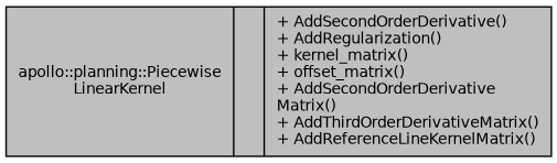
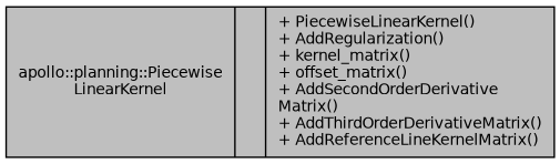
  digraph {
    rankdir=LR
-   n1 [color=black fillcolor=grey75 fontcolor=black fontname=Helvetica fontsize=10 height=0.2 label="{apollo::planning::Piecewise\lLinearKernel\n||+ AddSecondOrderDerivative()\l+ AddRegularization()\l+ kernel_matrix()\l+ offset_matrix()\l+ AddSecondOrderDerivative\lMatrix()\l+ AddThirdOrderDerivativeMatrix()\l+ AddReferenceLineKernelMatrix()\l}" shape=record style=filled width=0.4]
+   n1 [color=black fillcolor=grey75 fontcolor=black fontname=Helvetica fontsize=10 height=0.2 label="{apollo::planning::Piecewise\lLinearKernel\n||+ PiecewiseLinearKernel()\l+ AddRegularization()\l+ kernel_matrix()\l+ offset_matrix()\l+ AddSecondOrderDerivative\lMatrix()\l+ AddThirdOrderDerivativeMatrix()\l+ AddReferenceLineKernelMatrix()\l}" shape=record style=filled width=0.4]
  }
